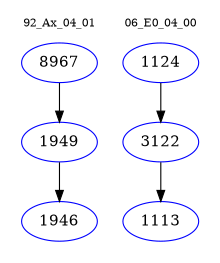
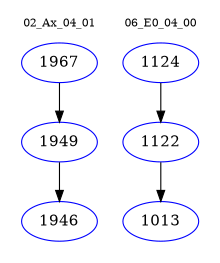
  digraph {
    node [color=blue]
    edge [color=black]
    n1 [label=1949]
    n2 [label=1946]
-   n3 [label=8967]
-   n4 [label=3122]
-   n5 [label=1113]
+   n3 [label=1967]
+   n4 [label=1122]
+   n5 [label=1013]
    n6 [label=1124]
    subgraph cluster_1 {
      color=white
      fontsize=10
-     label="92_Ax_04_01"
+     label="02_Ax_04_01"
      n1
      n2
      n3
    }
    subgraph cluster_2 {
      color=white
      fontsize=10
      label="06_E0_04_00"
      n4
      n5
      n6
    }
    n1 -> n2
    n3 -> n1
    n4 -> n5
    n6 -> n4
  }
